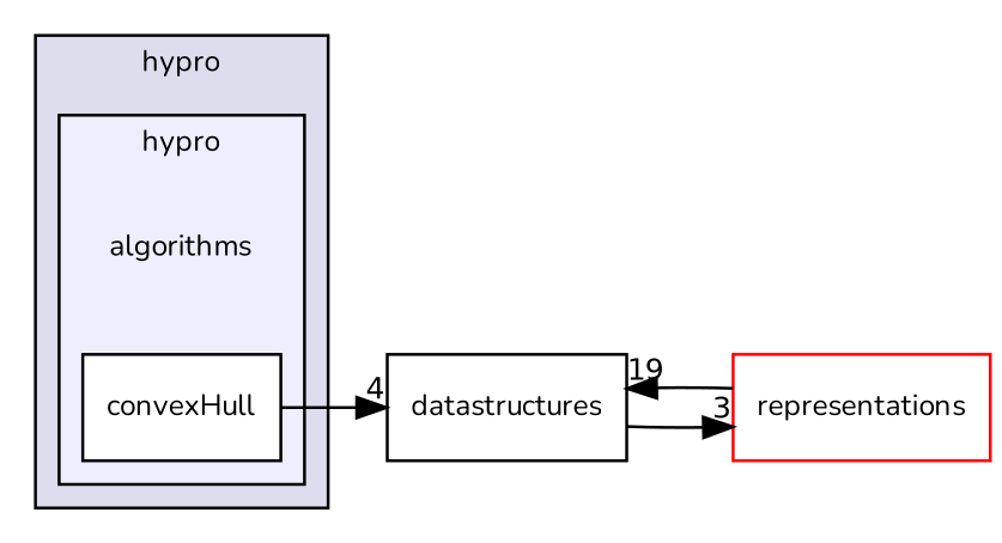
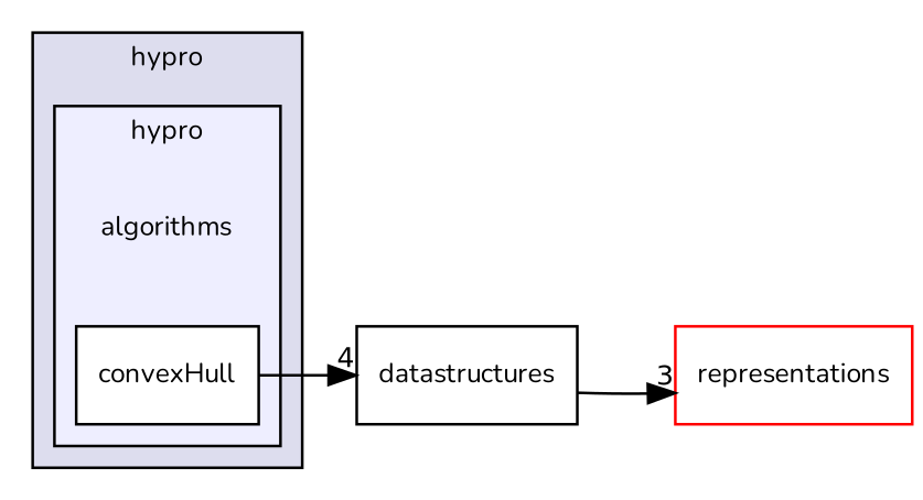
  digraph {
    compound=true
    fontname=Nunito
    rankdir=LR
    node [fontname=Nunito fontsize=10 shape=box color=black fillcolor=white style=filled]
    edge [fontname=Nunito labeldistance=1.5 labelfontname=Helvetica labelfontsize=10]
    n1 [label=algorithms shape=plaintext color="" fillcolor="" style=""]
    n2 [label=convexHull]
    n3 [label=datastructures]
    n4 [color=red label=representations]
    subgraph cluster_1 {
      bgcolor="#ddddee"
      fontsize=10
      label=hypro
      pencolor=black
      subgraph cluster_2 {
        bgcolor="#eeeeff"
        fontsize=10
        label=hypro
        pencolor=black
        n1
        n2
      }
    }
    n2 -> n3 [headlabel=4]
    n3 -> n4 [headlabel=3]
-   n4 -> n3 [headlabel=19]
  }
